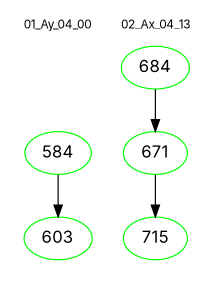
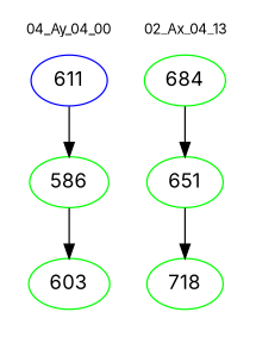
  digraph {
    fontname=Inter
    node [color=green fontname=Inter]
    edge [color=black fontname=Inter]
-   n2 [label=584]
+   n1 [color=blue label=611]
+   n2 [label=586]
    n3 [label=603]
    n4 [label=684]
-   n5 [label=671]
-   n6 [label=715]
+   n5 [label=651]
+   n6 [label=718]
    subgraph cluster_1 {
      color=white
      fontsize=10
-     label="01_Ay_04_00"
+     label="04_Ay_04_00"
+     n1
      n2
      n3
    }
    subgraph cluster_2 {
      color=white
      fontsize=10
      label="02_Ax_04_13"
      n4
      n5
      n6
    }
+   n1 -> n2
    n2 -> n3
    n4 -> n5
    n5 -> n6
  }
